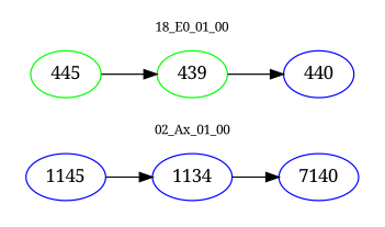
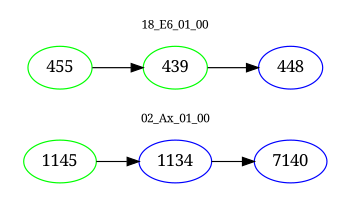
  digraph {
    fontname="Noto Serif"
    rankdir=LR
    node [color=green fontname="Noto Serif"]
    edge [color=black fontname="Noto Serif"]
-   n1 [color=blue label=1145]
+   n1 [label=1145]
    n2 [color=blue label=1134]
    n3 [color=blue label=7140]
-   n4 [label=445]
+   n4 [label=455]
    n5 [label=439]
-   n6 [color=blue label=440]
+   n6 [color=blue label=448]
    subgraph cluster_1 {
      color=white
      fontsize=10
      label="02_Ax_01_00"
      n1
      n2
      n3
    }
    subgraph cluster_2 {
      color=white
      fontsize=10
-     label="18_E0_01_00"
+     label="18_E6_01_00"
      n4
      n5
      n6
    }
    n1 -> n2
    n2 -> n3
    n4 -> n5
    n5 -> n6
  }
